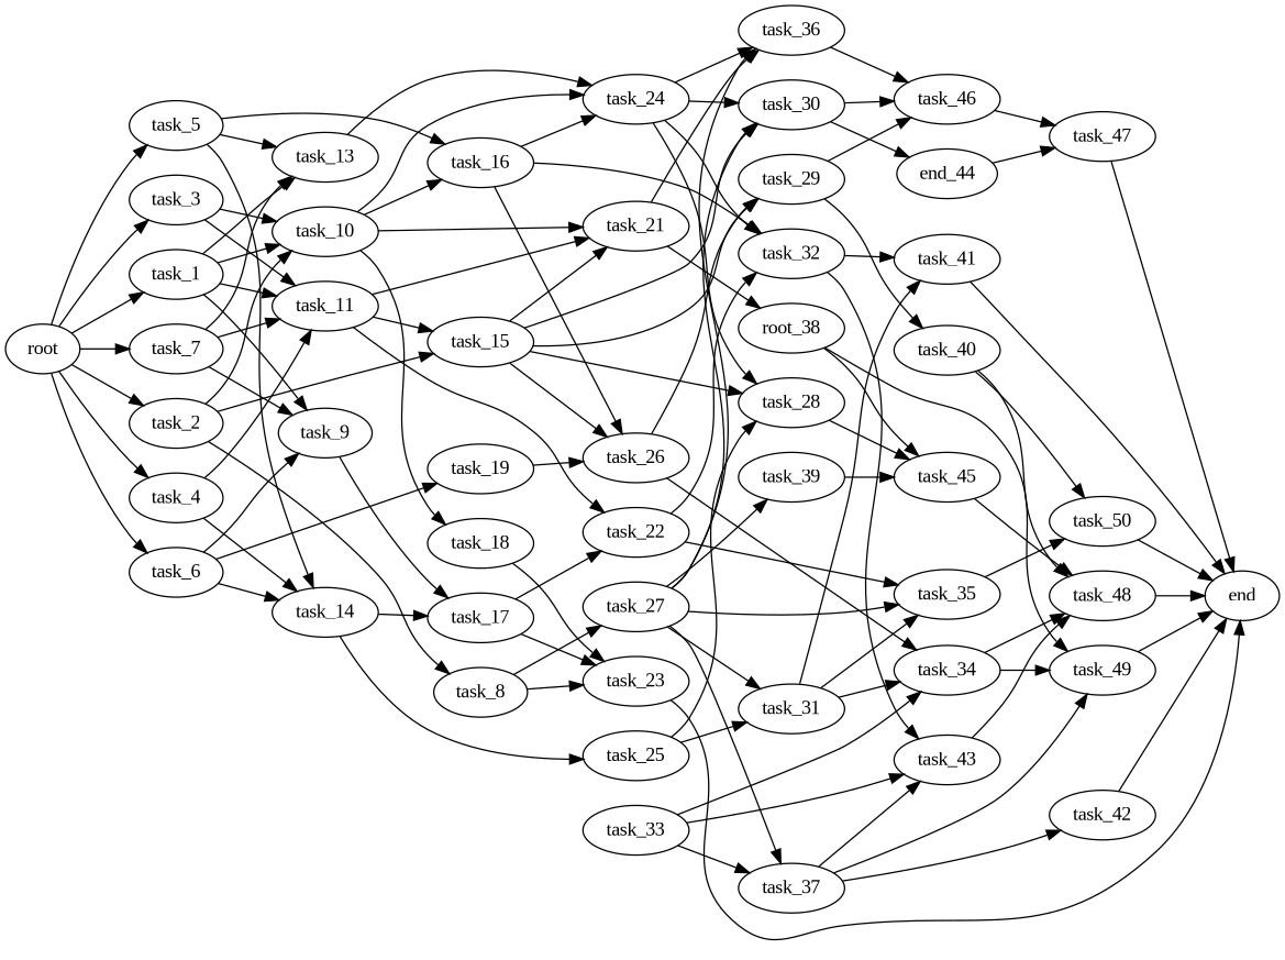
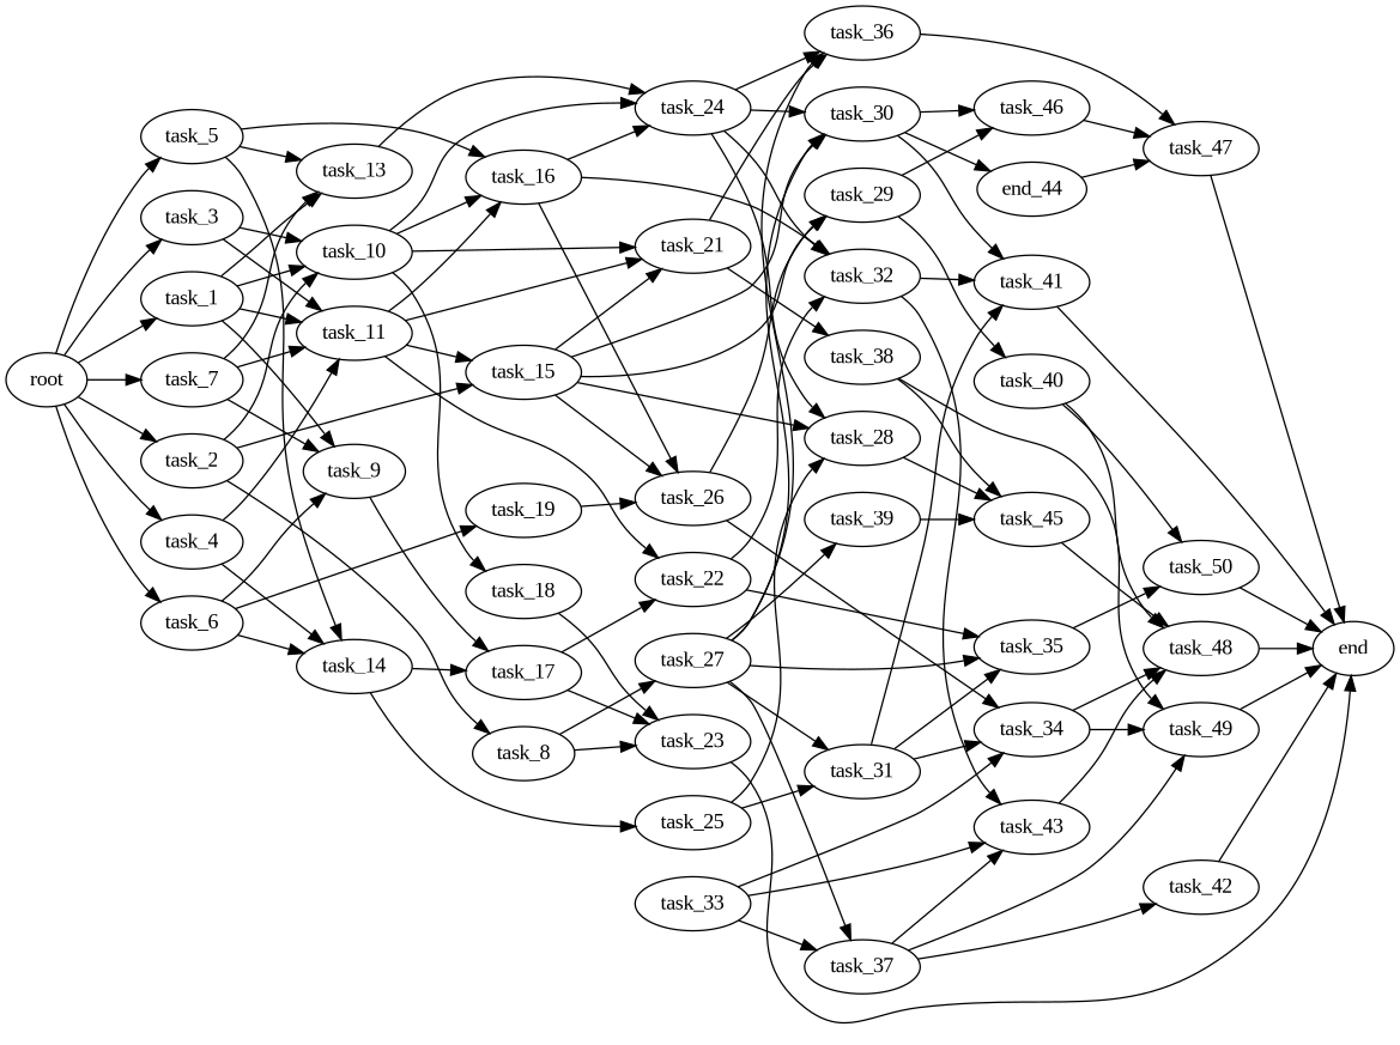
  digraph {
    fontname="Liberation Serif"
    rankdir=LR
    node [fontname="Liberation Serif"]
    edge [fontname="Liberation Serif"]
    task_9
    task_17
    task_23
    task_22
    end
    task_35
    task_32
    task_28
    task_45
    task_48
    task_7
    task_11
    task_13
    task_16
    task_21
    task_15
    task_24
    task_18
    task_25
    task_31
    task_10
    task_30
    task_36
    task_26
-   task_38 [label=root_38]
+   task_38
    n26 [label=end_44]
    task_47
    task_50
    task_27
    task_37
    task_39
    task_41
    task_46
    task_49
    task_42
    task_43
    task_34
    task_33
    task_40
    task_14
    task_29
    task_19
    task_2
    task_8
    task_5
    task_6
    root
    task_3
    task_4
    task_1
    task_9 -> task_17
    task_17 -> task_23
    task_17 -> task_22
    task_23 -> end
    task_22 -> task_35
    task_22 -> task_32
    task_35 -> task_50
    task_32 -> task_41
    task_32 -> task_43
    task_28 -> task_45
    task_45 -> task_48
    task_48 -> end
    task_7 -> task_9
    task_7 -> task_11
    task_7 -> task_13
    task_11 -> task_22
+   task_11 -> task_16
    task_11 -> task_21
    task_11 -> task_15
    task_13 -> task_24
    task_16 -> task_32
    task_16 -> task_24
    task_16 -> task_26
    task_21 -> task_36
    task_21 -> task_38
    task_15 -> task_28
    task_15 -> task_21
    task_15 -> task_30
    task_15 -> task_26
    task_15 -> task_29
    task_24 -> task_32
    task_24 -> task_28
    task_24 -> task_30
    task_24 -> task_36
    task_18 -> task_23
    task_25 -> task_28
    task_25 -> task_31
    task_31 -> task_35
    task_31 -> task_41
    task_31 -> task_34
    task_10 -> task_16
    task_10 -> task_21
    task_10 -> task_24
    task_10 -> task_18
    task_30 -> n26
+   task_30 -> task_41
    task_30 -> task_46
-   task_36 -> task_46
+   task_36 -> task_47
    task_26 -> task_34
    task_26 -> task_29
    task_38 -> task_45
    task_38 -> task_49
    n26 -> task_47
    task_47 -> end
    task_50 -> end
    task_27 -> task_35
    task_27 -> task_31
    task_27 -> task_30
    task_27 -> task_36
    task_27 -> task_37
    task_27 -> task_39
    task_37 -> task_49
    task_37 -> task_42
    task_37 -> task_43
    task_39 -> task_45
    task_41 -> end
    task_46 -> task_47
    task_49 -> end
    task_42 -> end
    task_43 -> task_48
    task_34 -> task_48
    task_34 -> task_49
    task_33 -> task_37
    task_33 -> task_43
    task_33 -> task_34
    task_40 -> task_48
    task_40 -> task_50
    task_14 -> task_17
    task_14 -> task_25
    task_29 -> task_46
    task_29 -> task_40
    task_19 -> task_26
    task_2 -> task_15
    task_2 -> task_10
    task_2 -> task_8
    task_8 -> task_23
    task_8 -> task_27
    task_5 -> task_13
    task_5 -> task_16
    task_5 -> task_14
    task_6 -> task_9
    task_6 -> task_14
    task_6 -> task_19
    root -> task_7
    root -> task_2
    root -> task_5
    root -> task_6
    root -> task_3
    root -> task_4
    root -> task_1
    task_3 -> task_11
    task_3 -> task_10
    task_4 -> task_11
    task_4 -> task_14
    task_1 -> task_9
    task_1 -> task_11
    task_1 -> task_13
    task_1 -> task_10
  }
